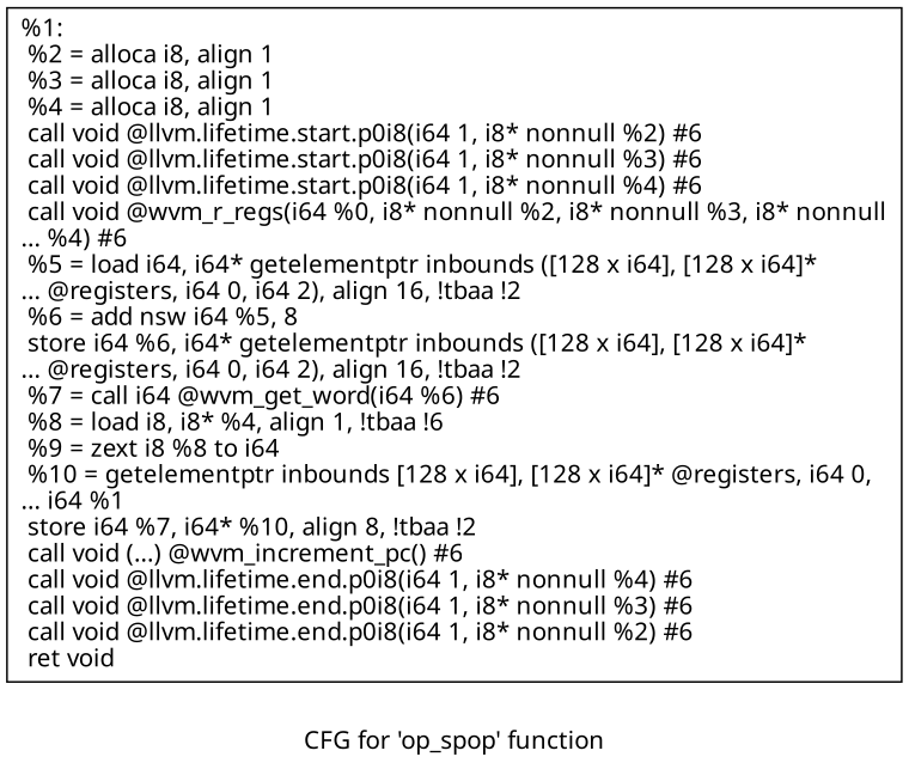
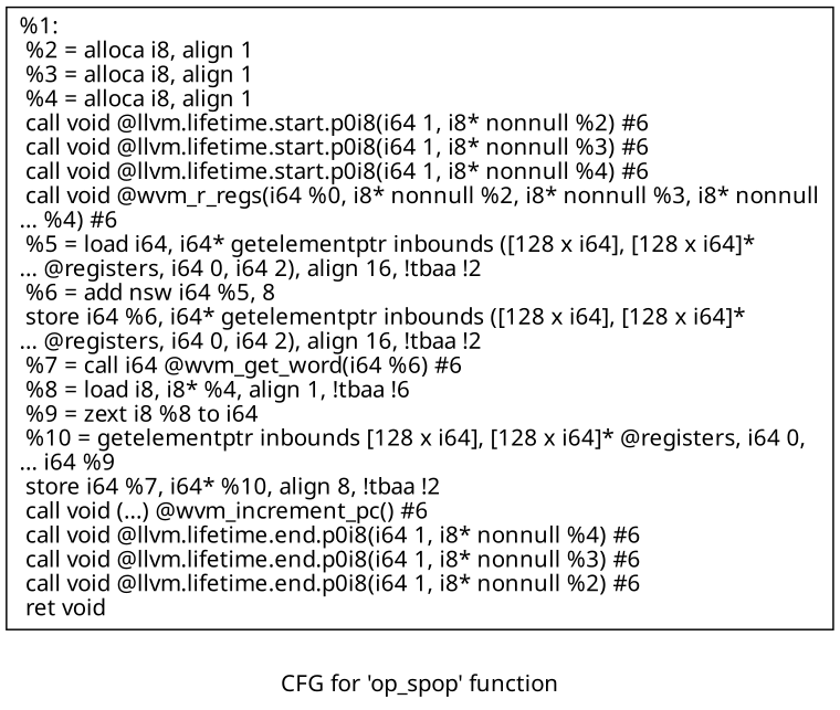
  digraph {
    label="CFG for 'op_spop' function"
    rankdir=LR
    fontname="Noto Sans"
-   n1 [label="{%1:\l  %2 = alloca i8, align 1\l  %3 = alloca i8, align 1\l  %4 = alloca i8, align 1\l  call void @llvm.lifetime.start.p0i8(i64 1, i8* nonnull %2) #6\l  call void @llvm.lifetime.start.p0i8(i64 1, i8* nonnull %3) #6\l  call void @llvm.lifetime.start.p0i8(i64 1, i8* nonnull %4) #6\l  call void @wvm_r_regs(i64 %0, i8* nonnull %2, i8* nonnull %3, i8* nonnull\l... %4) #6\l  %5 = load i64, i64* getelementptr inbounds ([128 x i64], [128 x i64]*\l... @registers, i64 0, i64 2), align 16, !tbaa !2\l  %6 = add nsw i64 %5, 8\l  store i64 %6, i64* getelementptr inbounds ([128 x i64], [128 x i64]*\l... @registers, i64 0, i64 2), align 16, !tbaa !2\l  %7 = call i64 @wvm_get_word(i64 %6) #6\l  %8 = load i8, i8* %4, align 1, !tbaa !6\l  %9 = zext i8 %8 to i64\l  %10 = getelementptr inbounds [128 x i64], [128 x i64]* @registers, i64 0,\l... i64 %1\l  store i64 %7, i64* %10, align 8, !tbaa !2\l  call void (...) @wvm_increment_pc() #6\l  call void @llvm.lifetime.end.p0i8(i64 1, i8* nonnull %4) #6\l  call void @llvm.lifetime.end.p0i8(i64 1, i8* nonnull %3) #6\l  call void @llvm.lifetime.end.p0i8(i64 1, i8* nonnull %2) #6\l  ret void\l}" shape=record fontname="Noto Sans"]
+   n1 [label="{%1:\l  %2 = alloca i8, align 1\l  %3 = alloca i8, align 1\l  %4 = alloca i8, align 1\l  call void @llvm.lifetime.start.p0i8(i64 1, i8* nonnull %2) #6\l  call void @llvm.lifetime.start.p0i8(i64 1, i8* nonnull %3) #6\l  call void @llvm.lifetime.start.p0i8(i64 1, i8* nonnull %4) #6\l  call void @wvm_r_regs(i64 %0, i8* nonnull %2, i8* nonnull %3, i8* nonnull\l... %4) #6\l  %5 = load i64, i64* getelementptr inbounds ([128 x i64], [128 x i64]*\l... @registers, i64 0, i64 2), align 16, !tbaa !2\l  %6 = add nsw i64 %5, 8\l  store i64 %6, i64* getelementptr inbounds ([128 x i64], [128 x i64]*\l... @registers, i64 0, i64 2), align 16, !tbaa !2\l  %7 = call i64 @wvm_get_word(i64 %6) #6\l  %8 = load i8, i8* %4, align 1, !tbaa !6\l  %9 = zext i8 %8 to i64\l  %10 = getelementptr inbounds [128 x i64], [128 x i64]* @registers, i64 0,\l... i64 %9\l  store i64 %7, i64* %10, align 8, !tbaa !2\l  call void (...) @wvm_increment_pc() #6\l  call void @llvm.lifetime.end.p0i8(i64 1, i8* nonnull %4) #6\l  call void @llvm.lifetime.end.p0i8(i64 1, i8* nonnull %3) #6\l  call void @llvm.lifetime.end.p0i8(i64 1, i8* nonnull %2) #6\l  ret void\l}" shape=record fontname="Noto Sans"]
  }
